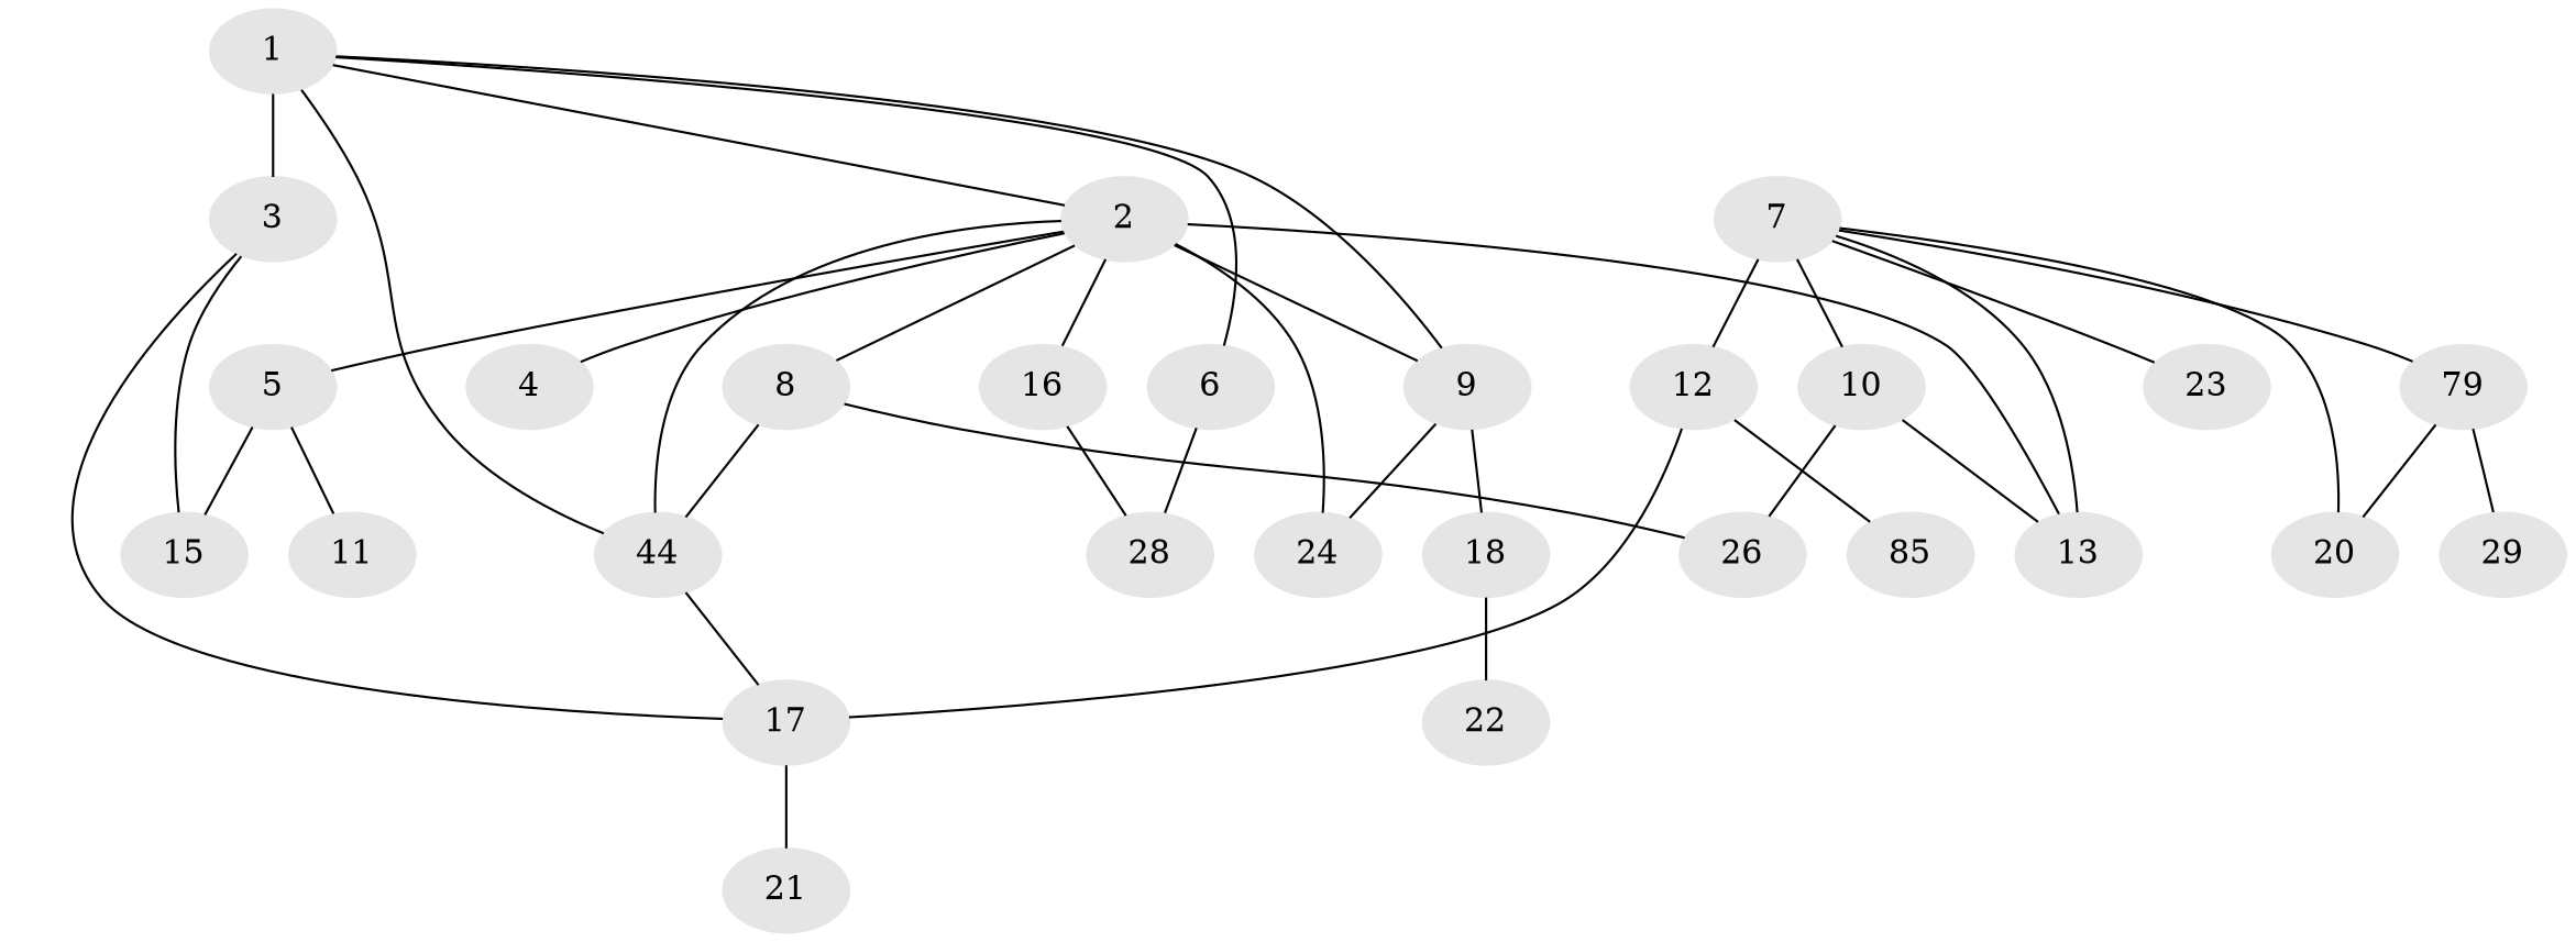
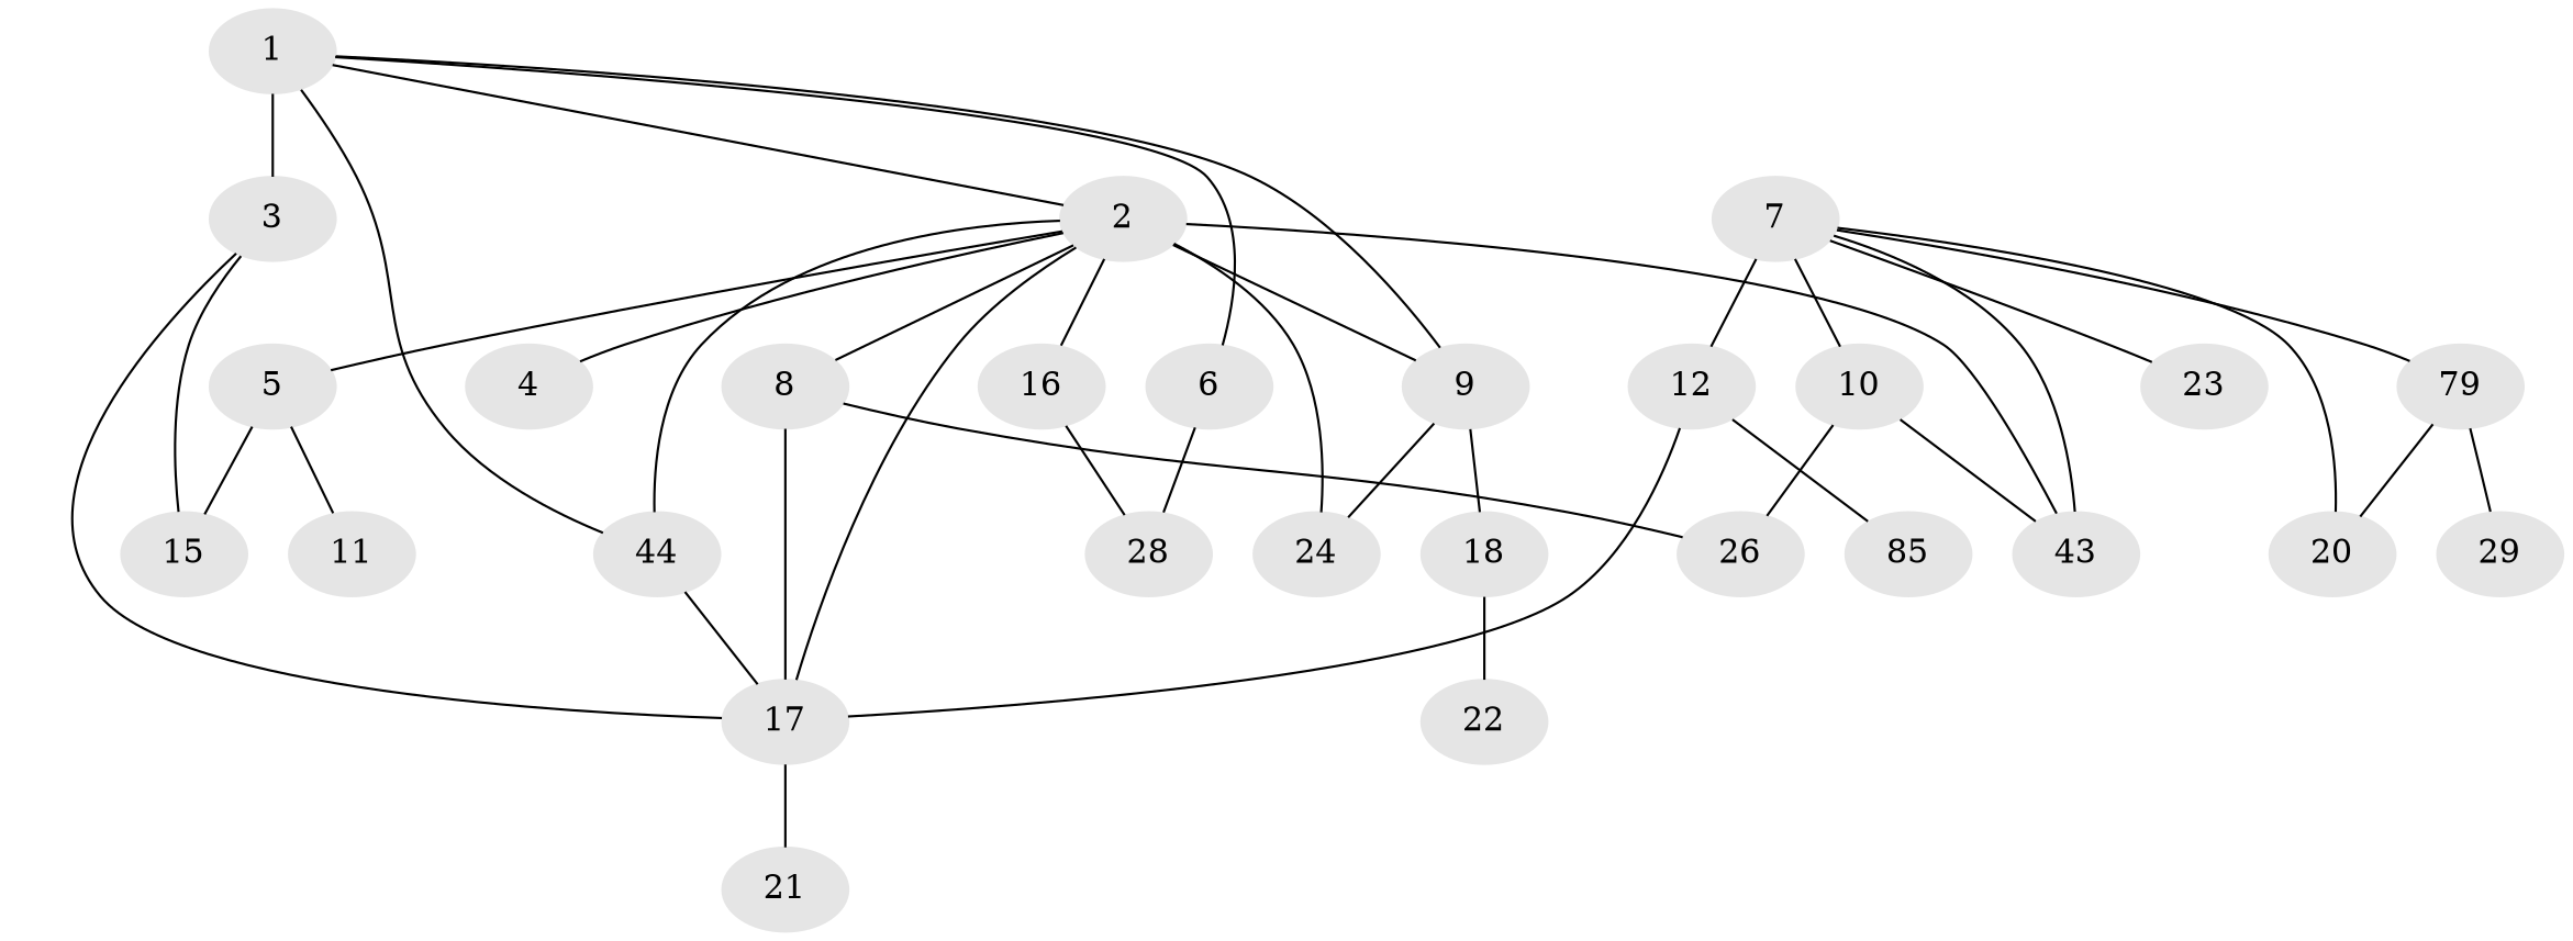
  graph {
    node [color=gray90 style=filled]
    edge [weight=1.0]
    1
    2
    3
    6
    9
    n6 [label=44]
    4
    5
    8
-   13
+   13 [label=43]
    16
    17
    24
    15
    28
    18
    11
    7
    10
    12
    n21 [label=79]
    20
    23
    26
    21
    n26 [label=85]
    29
    22
    1 -- 2 [weight=2.0]
    1 -- 3 [weight=6.0]
    1 -- 6
    1 -- 9
    1 -- n6
    2 -- 9 [weight=10.0]
    2 -- n6
    2 -- 4
    2 -- 5
    2 -- 8 [weight=3.0]
    2 -- 13
    2 -- 16
+   2 -- 17
    2 -- 24
    3 -- 17
    3 -- 15
    6 -- 28 [weight=3.0]
    9 -- 24
    9 -- 18
    n6 -- 17
    5 -- 15
    5 -- 11
-   8 -- n6
+   8 -- 17
    8 -- 26
    16 -- 28
    17 -- 21
    18 -- 22
    7 -- 13
    7 -- 10
    7 -- 12 [weight=5.0]
    7 -- n21
    7 -- 20
    7 -- 23
    10 -- 13
    10 -- 26
    12 -- 17
    12 -- n26
    n21 -- 20
    n21 -- 29
  }
